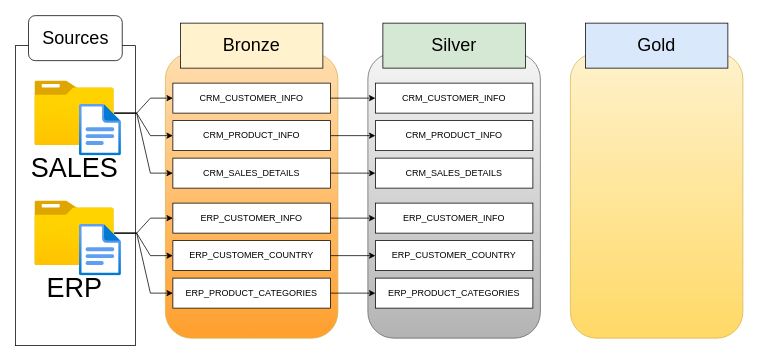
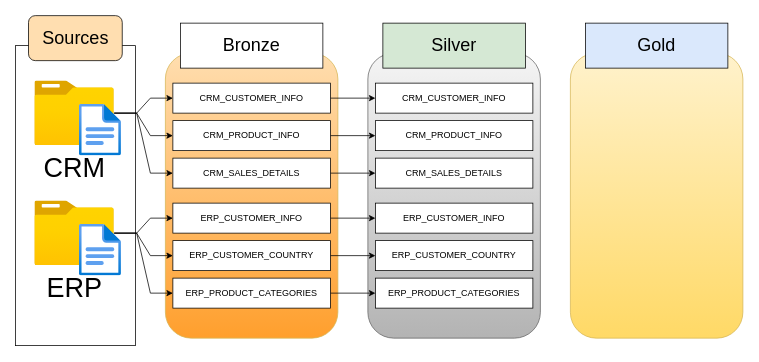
  <mxCell id="0" />
  <mxCell id="1" parent="0" />
  <mxCell id="2" value="" style="rounded=1;whiteSpace=wrap;html=1;fillColor=#FFDEB0;strokeColor=#d6b656;gradientColor=#FF9F2D;" vertex="1" parent="1"><mxGeometry x="220" y="70" width="230" height="380" as="geometry" /></mxCell>
  <mxCell id="3" value="" style="rounded=1;whiteSpace=wrap;html=1;fillColor=#f5f5f5;strokeColor=#666666;gradientColor=#b3b3b3;" vertex="1" parent="1"><mxGeometry x="490" y="70" width="230" height="380" as="geometry" /></mxCell>
  <mxCell id="4" style="edgeStyle=orthogonalEdgeStyle;rounded=0;orthogonalLoop=1;jettySize=auto;html=1;" edge="1" parent="1" source="5" target="17"><mxGeometry relative="1" as="geometry" /></mxCell>
  <mxCell id="5" value="CRM_CUSTOMER_INFO" style="rounded=0;whiteSpace=wrap;html=1;" vertex="1" parent="1"><mxGeometry x="230" y="110" width="210" height="40" as="geometry" /></mxCell>
  <mxCell id="6" style="edgeStyle=orthogonalEdgeStyle;rounded=0;orthogonalLoop=1;jettySize=auto;html=1;" edge="1" parent="1" source="7" target="18"><mxGeometry relative="1" as="geometry" /></mxCell>
  <mxCell id="7" value="CRM_PRODUCT_INFO" style="rounded=0;whiteSpace=wrap;html=1;" vertex="1" parent="1"><mxGeometry x="230" y="160" width="210" height="40" as="geometry" /></mxCell>
  <mxCell id="8" style="edgeStyle=orthogonalEdgeStyle;rounded=0;orthogonalLoop=1;jettySize=auto;html=1;" edge="1" parent="1" source="9" target="19"><mxGeometry relative="1" as="geometry" /></mxCell>
  <mxCell id="9" value="CRM_SALES_DETAILS" style="rounded=0;whiteSpace=wrap;html=1;" vertex="1" parent="1"><mxGeometry x="230" y="210" width="210" height="40" as="geometry" /></mxCell>
  <mxCell id="10" style="edgeStyle=orthogonalEdgeStyle;rounded=0;orthogonalLoop=1;jettySize=auto;html=1;" edge="1" parent="1" source="11" target="20"><mxGeometry relative="1" as="geometry" /></mxCell>
  <mxCell id="11" value="&lt;div&gt;ERP_CUSTOMER_INFO&lt;/div&gt;" style="rounded=0;whiteSpace=wrap;html=1;" vertex="1" parent="1"><mxGeometry x="230" y="270" width="210" height="40" as="geometry" /></mxCell>
  <mxCell id="12" style="edgeStyle=orthogonalEdgeStyle;rounded=0;orthogonalLoop=1;jettySize=auto;html=1;" edge="1" parent="1" source="13" target="21"><mxGeometry relative="1" as="geometry" /></mxCell>
  <mxCell id="13" value="ERP_CUSTOMER_COUNTRY" style="rounded=0;whiteSpace=wrap;html=1;" vertex="1" parent="1"><mxGeometry x="230" y="320" width="210" height="40" as="geometry" /></mxCell>
  <mxCell id="14" style="edgeStyle=orthogonalEdgeStyle;rounded=0;orthogonalLoop=1;jettySize=auto;html=1;" edge="1" parent="1" source="15" target="22"><mxGeometry relative="1" as="geometry" /></mxCell>
  <mxCell id="15" value="ERP_PRODUCT_CATEGORIES" style="rounded=0;whiteSpace=wrap;html=1;" vertex="1" parent="1"><mxGeometry x="230" y="370" width="210" height="40" as="geometry" /></mxCell>
- <mxCell id="16" value="&lt;font style=&quot;font-size: 24px;&quot;&gt;Bronze&lt;/font&gt;" style="rounded=0;whiteSpace=wrap;html=1;fillColor=#fff2cc;" vertex="1" parent="1"><mxGeometry x="240" y="30" width="190" height="60" as="geometry" /></mxCell>
+ <mxCell id="16" value="&lt;font style=&quot;font-size: 24px;&quot;&gt;Bronze&lt;/font&gt;" style="rounded=0;whiteSpace=wrap;html=1;" vertex="1" parent="1"><mxGeometry x="240" y="30" width="190" height="60" as="geometry" /></mxCell>
  <mxCell id="17" value="CRM_CUSTOMER_INFO" style="rounded=0;whiteSpace=wrap;html=1;" vertex="1" parent="1"><mxGeometry x="500" y="110" width="210" height="40" as="geometry" /></mxCell>
  <mxCell id="18" value="CRM_PRODUCT_INFO" style="rounded=0;whiteSpace=wrap;html=1;" vertex="1" parent="1"><mxGeometry x="500" y="160" width="210" height="40" as="geometry" /></mxCell>
  <mxCell id="19" value="CRM_SALES_DETAILS" style="rounded=0;whiteSpace=wrap;html=1;" vertex="1" parent="1"><mxGeometry x="500" y="210" width="210" height="40" as="geometry" /></mxCell>
  <mxCell id="20" value="&lt;div&gt;ERP_CUSTOMER_INFO&lt;/div&gt;" style="rounded=0;whiteSpace=wrap;html=1;" vertex="1" parent="1"><mxGeometry x="500" y="270" width="210" height="40" as="geometry" /></mxCell>
  <mxCell id="21" value="ERP_CUSTOMER_COUNTRY" style="rounded=0;whiteSpace=wrap;html=1;" vertex="1" parent="1"><mxGeometry x="500" y="320" width="210" height="40" as="geometry" /></mxCell>
  <mxCell id="22" value="ERP_PRODUCT_CATEGORIES" style="rounded=0;whiteSpace=wrap;html=1;" vertex="1" parent="1"><mxGeometry x="500" y="370" width="210" height="40" as="geometry" /></mxCell>
  <mxCell id="23" value="&lt;font style=&quot;font-size: 24px;&quot;&gt;Silver&lt;/font&gt;" style="rounded=0;whiteSpace=wrap;html=1;fillColor=#d5e8d4;" vertex="1" parent="1"><mxGeometry x="510" y="30" width="190" height="60" as="geometry" /></mxCell>
  <mxCell id="24" value="" style="rounded=0;whiteSpace=wrap;html=1;" vertex="1" parent="1"><mxGeometry y="60" width="160" height="400" as="geometry" x="20" /></mxCell>
- <mxCell id="25" value="&lt;font style=&quot;font-size: 24px;&quot;&gt;Sources&lt;/font&gt;" style="rounded=1;whiteSpace=wrap;html=1;" vertex="1" parent="1"><mxGeometry x="37.5" y="20" width="125" height="60" as="geometry" /></mxCell>
+ <mxCell id="25" value="&lt;font style=&quot;font-size: 24px;&quot;&gt;Sources&lt;/font&gt;" style="rounded=1;whiteSpace=wrap;html=1;fillColor=#ffdeb0;" vertex="1" parent="1"><mxGeometry x="37.5" y="20" width="125" height="60" as="geometry" /></mxCell>
  <mxCell id="26" value="" style="rounded=1;whiteSpace=wrap;html=1;fillColor=#fff2cc;strokeColor=#d6b656;gradientColor=#ffd966;" vertex="1" parent="1"><mxGeometry x="760" y="70" width="230" height="380" as="geometry" /></mxCell>
  <mxCell id="27" value="&lt;font style=&quot;font-size: 24px;&quot;&gt;Gold&lt;/font&gt;" style="rounded=0;whiteSpace=wrap;html=1;fillColor=#dae8fc;" vertex="1" parent="1"><mxGeometry x="780" y="30" width="190" height="60" as="geometry" /></mxCell>
  <mxCell id="28" style="rounded=0;orthogonalLoop=1;jettySize=auto;html=1;edgeStyle=entityRelationEdgeStyle;elbow=vertical;" edge="1" parent="1" source="31" target="5"><mxGeometry relative="1" as="geometry" /></mxCell>
  <mxCell id="29" style="edgeStyle=entityRelationEdgeStyle;rounded=0;orthogonalLoop=1;jettySize=auto;html=1;" edge="1" parent="1" source="31" target="7"><mxGeometry relative="1" as="geometry" /></mxCell>
  <mxCell id="30" style="edgeStyle=entityRelationEdgeStyle;rounded=0;orthogonalLoop=1;jettySize=auto;html=1;" edge="1" parent="1" source="31" target="9"><mxGeometry relative="1" as="geometry" /></mxCell>
  <mxCell id="31" value="" style="image;aspect=fixed;html=1;points=[];align=center;fontSize=12;image=img/lib/azure2/general/Folder_Blank.svg;" vertex="1" parent="1"><mxGeometry x="45.77" y="107" width="105.96" height="86" as="geometry" /></mxCell>
  <mxCell id="32" value="" style="image;aspect=fixed;html=1;points=[];align=center;fontSize=12;image=img/lib/azure2/general/File.svg;" vertex="1" parent="1"><mxGeometry x="105.25" y="138" width="56.0" height="69" as="geometry" /></mxCell>
- <mxCell id="33" value="&lt;font style=&quot;font-size: 36px;&quot;&gt;SALES&lt;/font&gt;" style="rounded=0;whiteSpace=wrap;html=1;strokeColor=none;fillColor=none;" vertex="1" parent="1"><mxGeometry x="38.75" y="193" width="120" height="60" as="geometry" /></mxCell>
+ <mxCell id="33" value="&lt;font style=&quot;font-size: 36px;&quot;&gt;CRM&lt;/font&gt;" style="rounded=0;whiteSpace=wrap;html=1;strokeColor=none;fillColor=none;" vertex="1" parent="1"><mxGeometry x="38.75" y="193" width="120" height="60" as="geometry" /></mxCell>
  <mxCell id="34" style="edgeStyle=entityRelationEdgeStyle;rounded=0;orthogonalLoop=1;jettySize=auto;html=1;" edge="1" parent="1" source="37" target="11"><mxGeometry relative="1" as="geometry" /></mxCell>
  <mxCell id="35" style="edgeStyle=entityRelationEdgeStyle;rounded=0;orthogonalLoop=1;jettySize=auto;html=1;" edge="1" parent="1" source="37" target="13"><mxGeometry relative="1" as="geometry" /></mxCell>
  <mxCell id="36" style="edgeStyle=entityRelationEdgeStyle;rounded=0;orthogonalLoop=1;jettySize=auto;html=1;" edge="1" parent="1" source="37" target="15"><mxGeometry relative="1" as="geometry" /></mxCell>
  <mxCell id="37" value="" style="image;aspect=fixed;html=1;points=[];align=center;fontSize=12;image=img/lib/azure2/general/Folder_Blank.svg;" vertex="1" parent="1"><mxGeometry x="45.77" y="267" width="105.96" height="86" as="geometry" /></mxCell>
  <mxCell id="38" value="" style="image;aspect=fixed;html=1;points=[];align=center;fontSize=12;image=img/lib/azure2/general/File.svg;" vertex="1" parent="1"><mxGeometry x="105.25" y="298" width="56.0" height="69" as="geometry" /></mxCell>
  <mxCell id="39" value="&lt;font style=&quot;font-size: 36px;&quot;&gt;ERP&lt;/font&gt;" style="rounded=0;whiteSpace=wrap;html=1;strokeColor=none;fillColor=none;" vertex="1" parent="1"><mxGeometry x="38.75" y="353" width="120" height="60" as="geometry" /></mxCell>
